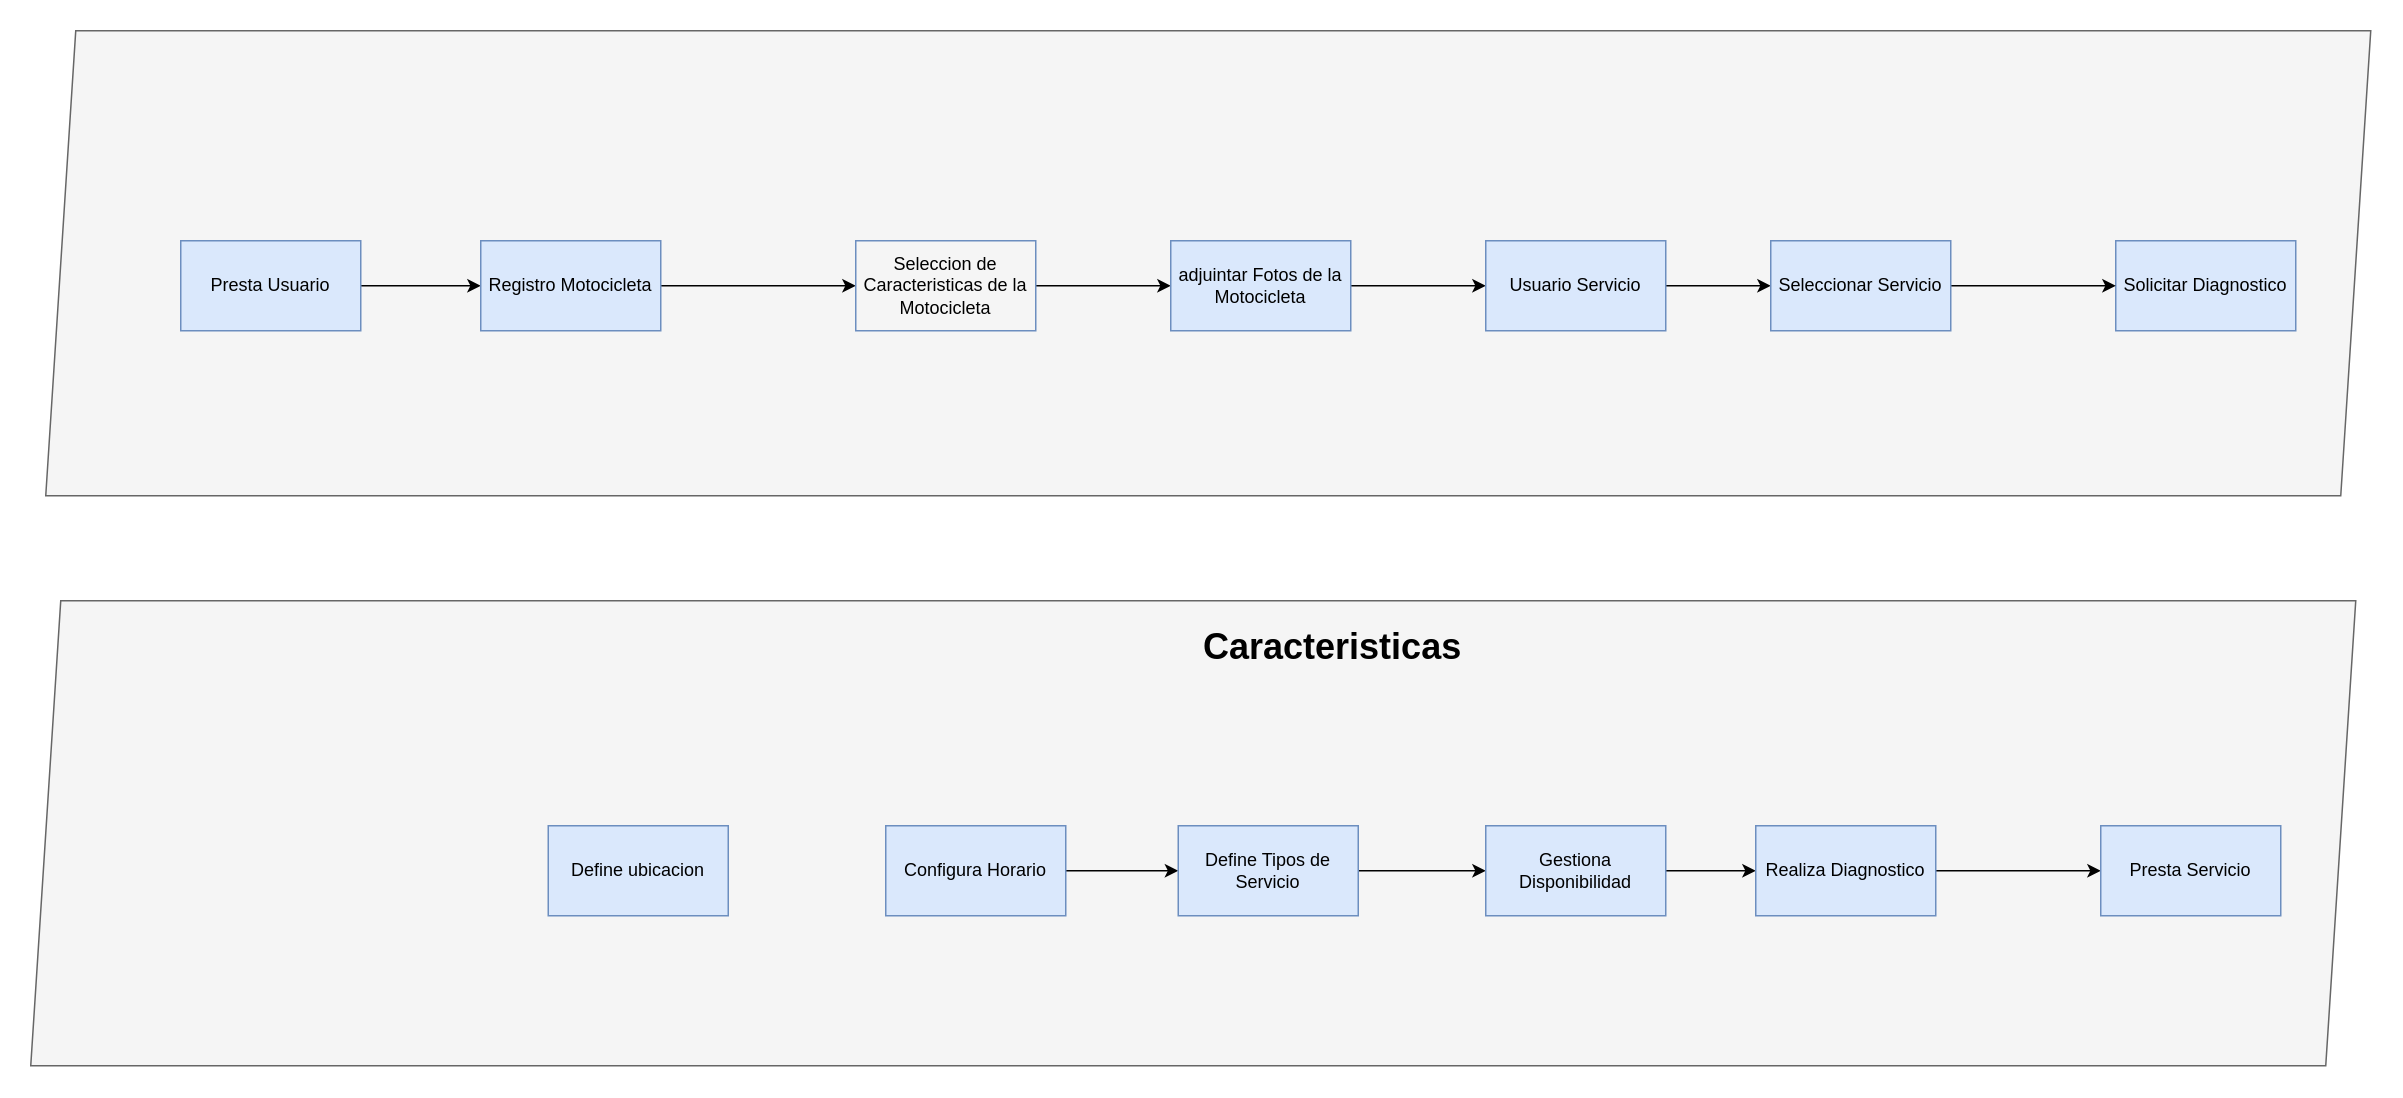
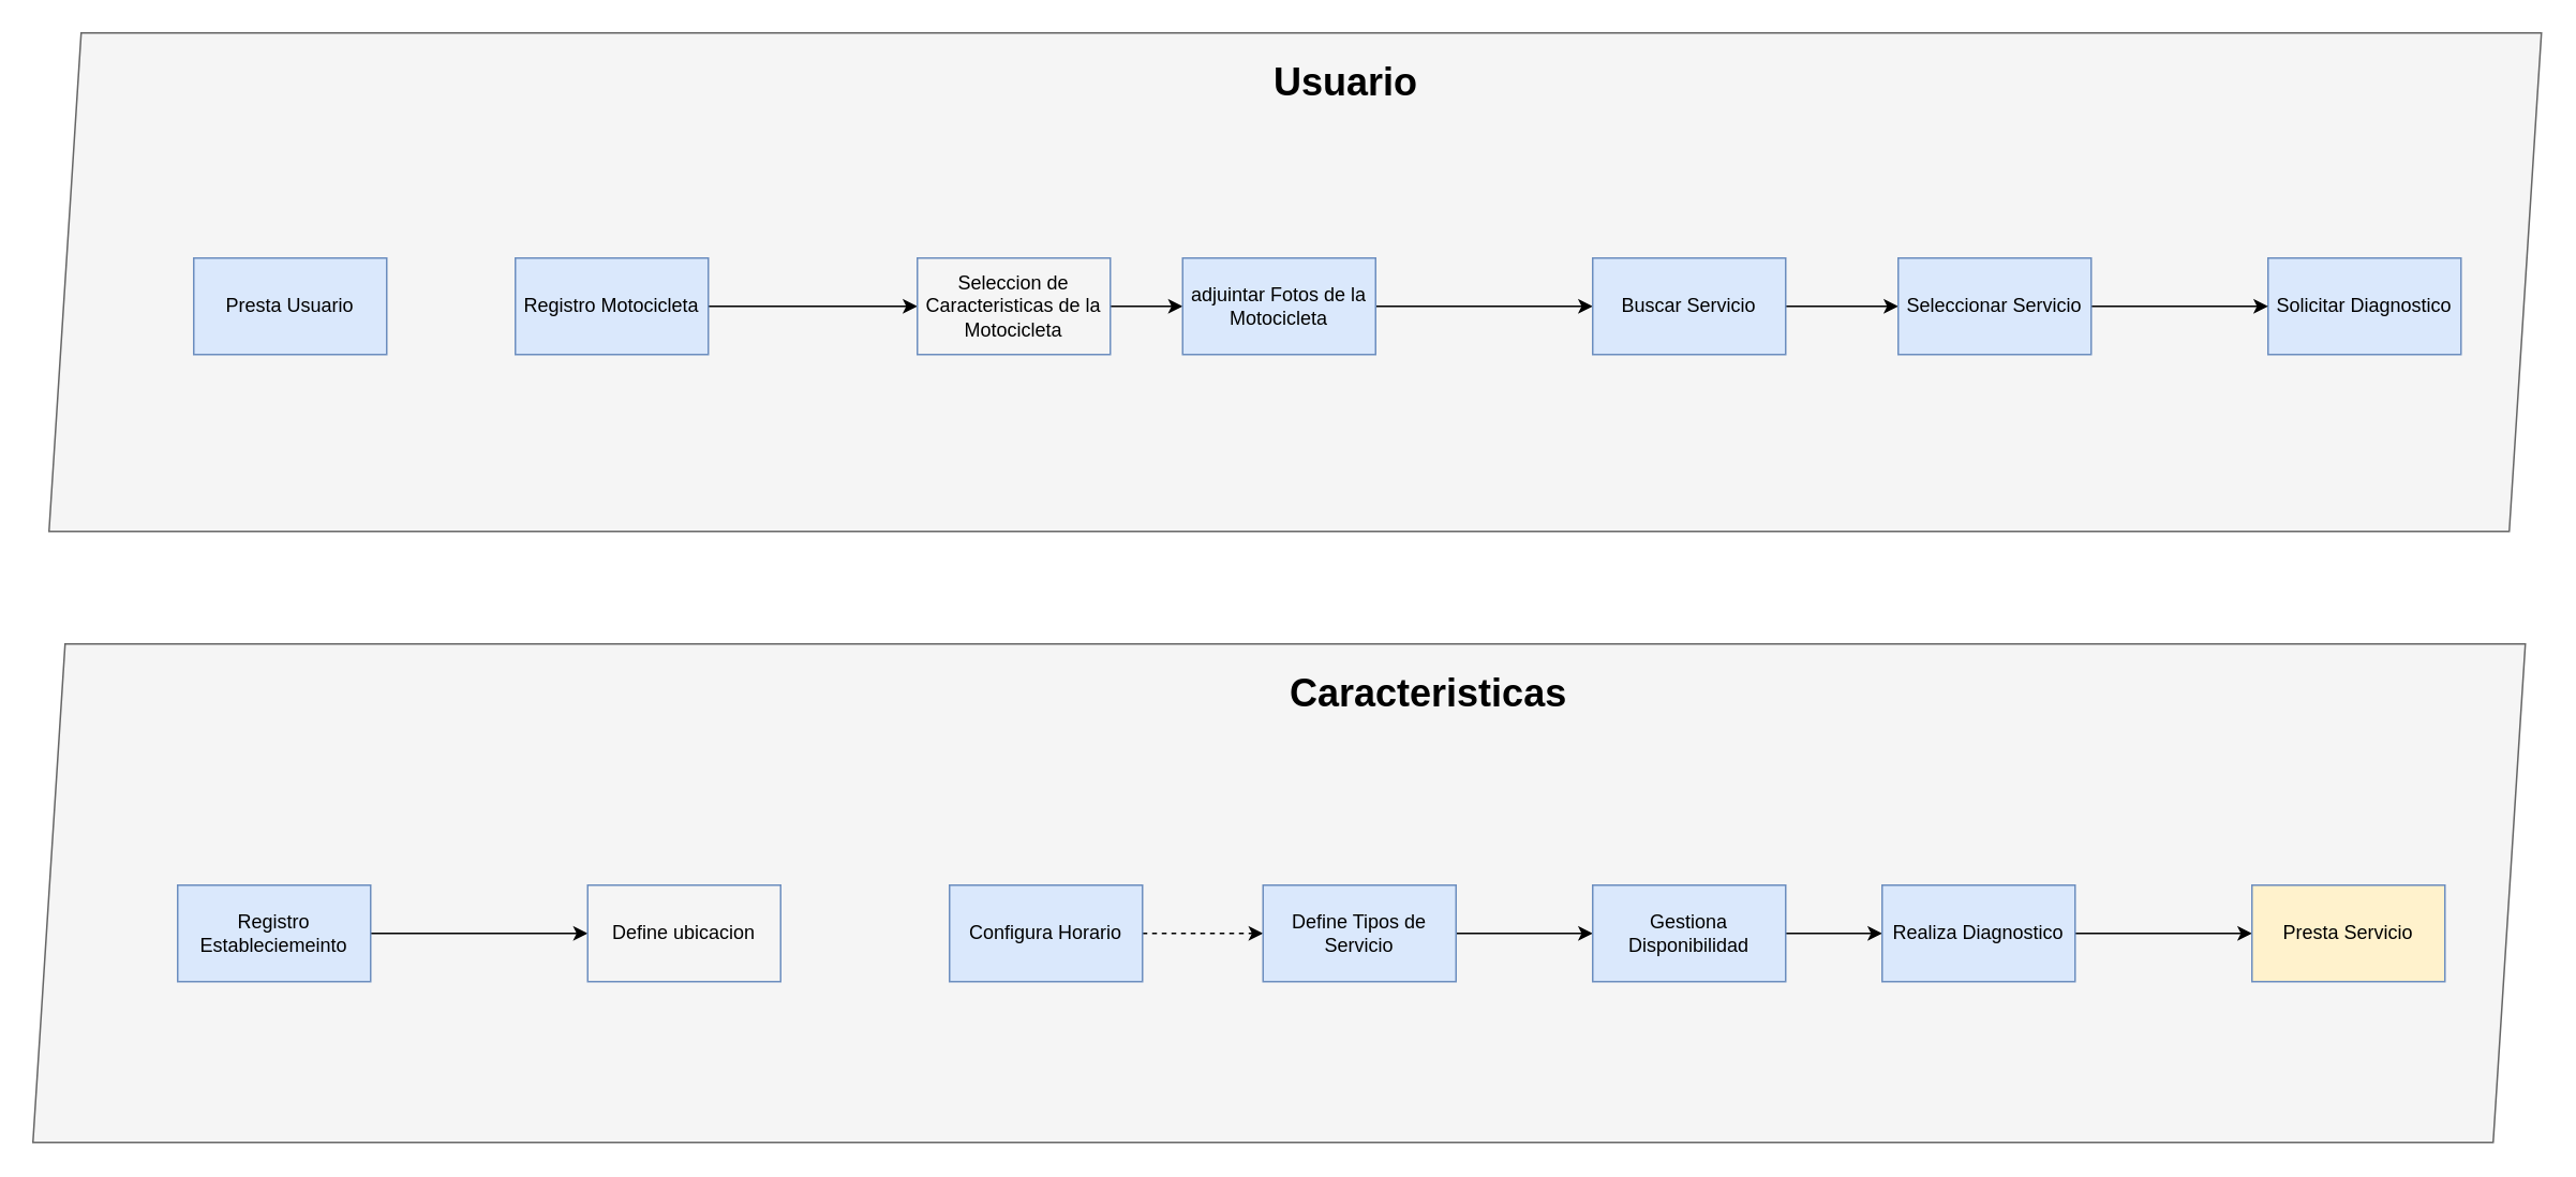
  <mxCell id="0" />
  <mxCell id="1" parent="0" />
  <mxCell id="2" value="" style="shape=parallelogram;perimeter=parallelogramPerimeter;whiteSpace=wrap;html=1;fixedSize=1;fillColor=#f5f5f5;fontColor=#333333;strokeColor=#666666;" vertex="1" parent="1"><mxGeometry x="30" y="20" width="1550" height="310" as="geometry" /></mxCell>
- <mxCell id="3" style="edgeStyle=orthogonalEdgeStyle;rounded=0;orthogonalLoop=1;jettySize=auto;html=1;" edge="1" parent="1" source="4" target="7"><mxGeometry relative="1" as="geometry" /></mxCell>
  <mxCell id="4" value="Presta Usuario" style="rounded=0;whiteSpace=wrap;html=1;fillColor=#dae8fc;strokeColor=#6c8ebf;" vertex="1" parent="1"><mxGeometry x="120" y="160" width="120" height="60" as="geometry" /></mxCell>
+ <mxCell id="5" value="&lt;h1 style=&quot;margin-top: 0px;&quot;&gt;Usuario&lt;/h1&gt;" style="text;html=1;whiteSpace=wrap;overflow=hidden;rounded=0;" vertex="1" parent="1"><mxGeometry x="790" y="30" width="110" height="50" as="geometry" /></mxCell>
  <mxCell id="6" style="edgeStyle=orthogonalEdgeStyle;rounded=0;orthogonalLoop=1;jettySize=auto;html=1;entryX=0;entryY=0.5;entryDx=0;entryDy=0;" edge="1" parent="1" source="7" target="9"><mxGeometry relative="1" as="geometry" /></mxCell>
  <mxCell id="7" value="Registro Motocicleta" style="rounded=0;whiteSpace=wrap;html=1;fillColor=#dae8fc;strokeColor=#6c8ebf;" vertex="1" parent="1"><mxGeometry x="320" y="160" width="120" height="60" as="geometry" /></mxCell>
  <mxCell id="8" style="edgeStyle=orthogonalEdgeStyle;rounded=0;orthogonalLoop=1;jettySize=auto;html=1;entryX=0;entryY=0.5;entryDx=0;entryDy=0;" edge="1" parent="1" source="9" target="11"><mxGeometry relative="1" as="geometry" /></mxCell>
  <mxCell id="9" value="Seleccion de Caracteristicas de la Motocicleta" style="rounded=0;whiteSpace=wrap;html=1;fillColor=#f5f5f5;strokeColor=#6c8ebf;" vertex="1" parent="1"><mxGeometry x="570" y="160" width="120" height="60" as="geometry" /></mxCell>
  <mxCell id="10" style="edgeStyle=orthogonalEdgeStyle;rounded=0;orthogonalLoop=1;jettySize=auto;html=1;entryX=0;entryY=0.5;entryDx=0;entryDy=0;" edge="1" parent="1" source="11" target="13"><mxGeometry relative="1" as="geometry" /></mxCell>
- <mxCell id="11" value="adjuintar Fotos de la Motocicleta" style="rounded=0;whiteSpace=wrap;html=1;fillColor=#dae8fc;strokeColor=#6c8ebf;" vertex="1" parent="1"><mxGeometry x="780" y="160" width="120" height="60" as="geometry" /></mxCell>
+ <mxCell id="11" value="adjuintar Fotos de la Motocicleta" style="rounded=0;whiteSpace=wrap;html=1;fillColor=#dae8fc;strokeColor=#6c8ebf;" vertex="1" parent="1"><mxGeometry x="735" y="160" width="120" height="60" as="geometry" /></mxCell>
  <mxCell id="12" style="edgeStyle=orthogonalEdgeStyle;rounded=0;orthogonalLoop=1;jettySize=auto;html=1;" edge="1" parent="1" source="13" target="16"><mxGeometry relative="1" as="geometry" /></mxCell>
- <mxCell id="13" value="Usuario Servicio" style="rounded=0;whiteSpace=wrap;html=1;fillColor=#dae8fc;strokeColor=#6c8ebf;" vertex="1" parent="1"><mxGeometry x="990" y="160" width="120" height="60" as="geometry" /></mxCell>
+ <mxCell id="13" value="Buscar Servicio" style="rounded=0;whiteSpace=wrap;html=1;fillColor=#dae8fc;strokeColor=#6c8ebf;" vertex="1" parent="1"><mxGeometry x="990" y="160" width="120" height="60" as="geometry" /></mxCell>
  <mxCell id="14" value="Solicitar Diagnostico" style="rounded=0;whiteSpace=wrap;html=1;fillColor=#dae8fc;strokeColor=#6c8ebf;" vertex="1" parent="1"><mxGeometry x="1410" y="160" width="120" height="60" as="geometry" /></mxCell>
  <mxCell id="15" style="edgeStyle=orthogonalEdgeStyle;rounded=0;orthogonalLoop=1;jettySize=auto;html=1;" edge="1" parent="1" source="16" target="14"><mxGeometry relative="1" as="geometry" /></mxCell>
  <mxCell id="16" value="Seleccionar Servicio" style="rounded=0;whiteSpace=wrap;html=1;fillColor=#dae8fc;strokeColor=#6c8ebf;" vertex="1" parent="1"><mxGeometry x="1180" y="160" width="120" height="60" as="geometry" /></mxCell>
  <mxCell id="17" value="" style="shape=parallelogram;perimeter=parallelogramPerimeter;whiteSpace=wrap;html=1;fixedSize=1;fillColor=#f5f5f5;fontColor=#333333;strokeColor=#666666;" vertex="1" parent="1"><mxGeometry x="20" y="400" width="1550" height="310" as="geometry" /></mxCell>
  <mxCell id="18" value="&lt;h1 style=&quot;margin-top: 0px;&quot;&gt;Caracteristicas&lt;/h1&gt;" style="text;html=1;whiteSpace=wrap;overflow=hidden;rounded=0;" vertex="1" parent="1"><mxGeometry x="800" y="410" width="220" height="50" as="geometry" /></mxCell>
- <mxCell id="21" value="Define ubicacion" style="rounded=0;whiteSpace=wrap;html=1;fillColor=#dae8fc;strokeColor=#6c8ebf;" vertex="1" parent="1"><mxGeometry x="365" y="550" width="120" height="60" as="geometry" /></mxCell>
- <mxCell id="22" style="edgeStyle=orthogonalEdgeStyle;rounded=0;orthogonalLoop=1;jettySize=auto;html=1;entryX=0;entryY=0.5;entryDx=0;entryDy=0;" edge="1" parent="1" source="23" target="25"><mxGeometry relative="1" as="geometry" /></mxCell>
+ <mxCell id="19" style="edgeStyle=orthogonalEdgeStyle;rounded=0;orthogonalLoop=1;jettySize=auto;html=1;" edge="1" parent="1" source="20" target="21"><mxGeometry relative="1" as="geometry" /></mxCell>
+ <mxCell id="20" value="Registro Estableciemeinto" style="rounded=0;whiteSpace=wrap;html=1;fillColor=#dae8fc;strokeColor=#6c8ebf;" vertex="1" parent="1"><mxGeometry x="110" y="550" width="120" height="60" as="geometry" /></mxCell>
+ <mxCell id="21" value="Define ubicacion" style="rounded=0;whiteSpace=wrap;html=1;fillColor=#f5f5f5;strokeColor=#6c8ebf;" vertex="1" parent="1"><mxGeometry x="365" y="550" width="120" height="60" as="geometry" /></mxCell>
+ <mxCell id="22" style="edgeStyle=orthogonalEdgeStyle;rounded=0;orthogonalLoop=1;jettySize=auto;html=1;entryX=0;entryY=0.5;entryDx=0;entryDy=0;dashed=1;" edge="1" parent="1" source="23" target="25"><mxGeometry relative="1" as="geometry" /></mxCell>
  <mxCell id="23" value="Configura Horario" style="rounded=0;whiteSpace=wrap;html=1;fillColor=#dae8fc;strokeColor=#6c8ebf;" vertex="1" parent="1"><mxGeometry x="590" y="550" width="120" height="60" as="geometry" /></mxCell>
  <mxCell id="24" style="edgeStyle=orthogonalEdgeStyle;rounded=0;orthogonalLoop=1;jettySize=auto;html=1;" edge="1" parent="1" source="25" target="27"><mxGeometry relative="1" as="geometry" /></mxCell>
  <mxCell id="25" value="Define Tipos de Servicio" style="rounded=0;whiteSpace=wrap;html=1;fillColor=#dae8fc;strokeColor=#6c8ebf;" vertex="1" parent="1"><mxGeometry x="785" y="550" width="120" height="60" as="geometry" /></mxCell>
  <mxCell id="26" style="edgeStyle=orthogonalEdgeStyle;rounded=0;orthogonalLoop=1;jettySize=auto;html=1;entryX=0;entryY=0.5;entryDx=0;entryDy=0;" edge="1" parent="1" source="27" target="29"><mxGeometry relative="1" as="geometry" /></mxCell>
  <mxCell id="27" value="Gestiona Disponibilidad" style="rounded=0;whiteSpace=wrap;html=1;fillColor=#dae8fc;strokeColor=#6c8ebf;" vertex="1" parent="1"><mxGeometry x="990" y="550" width="120" height="60" as="geometry" /></mxCell>
  <mxCell id="28" style="edgeStyle=orthogonalEdgeStyle;rounded=0;orthogonalLoop=1;jettySize=auto;html=1;" edge="1" parent="1" source="29" target="30"><mxGeometry relative="1" as="geometry" /></mxCell>
  <mxCell id="29" value="Realiza Diagnostico" style="rounded=0;whiteSpace=wrap;html=1;fillColor=#dae8fc;strokeColor=#6c8ebf;" vertex="1" parent="1"><mxGeometry x="1170" y="550" width="120" height="60" as="geometry" /></mxCell>
- <mxCell id="30" value="Presta Servicio" style="rounded=0;whiteSpace=wrap;html=1;fillColor=#dae8fc;strokeColor=#6c8ebf;" vertex="1" parent="1"><mxGeometry x="1400" y="550" width="120" height="60" as="geometry" /></mxCell>
+ <mxCell id="30" value="Presta Servicio" style="rounded=0;whiteSpace=wrap;html=1;fillColor=#fff2cc;strokeColor=#6c8ebf;" vertex="1" parent="1"><mxGeometry x="1400" y="550" width="120" height="60" as="geometry" /></mxCell>
